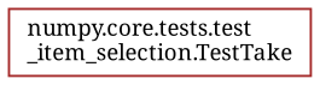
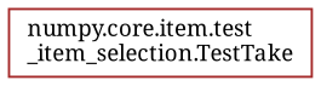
  digraph {
    rankdir=TB
    fontname="Noto Serif"
-   n1 [color=brown fillcolor=white fontname="Noto Serif" fontsize=10 height=0.2 label="numpy.core.tests.test\l_item_selection.TestTake" shape=box style=filled width=0.4]
+   n1 [color=brown fillcolor=white fontname="Noto Serif" fontsize=10 height=0.2 label="numpy.core.item.test\l_item_selection.TestTake" shape=box style=filled width=0.4]
  }
